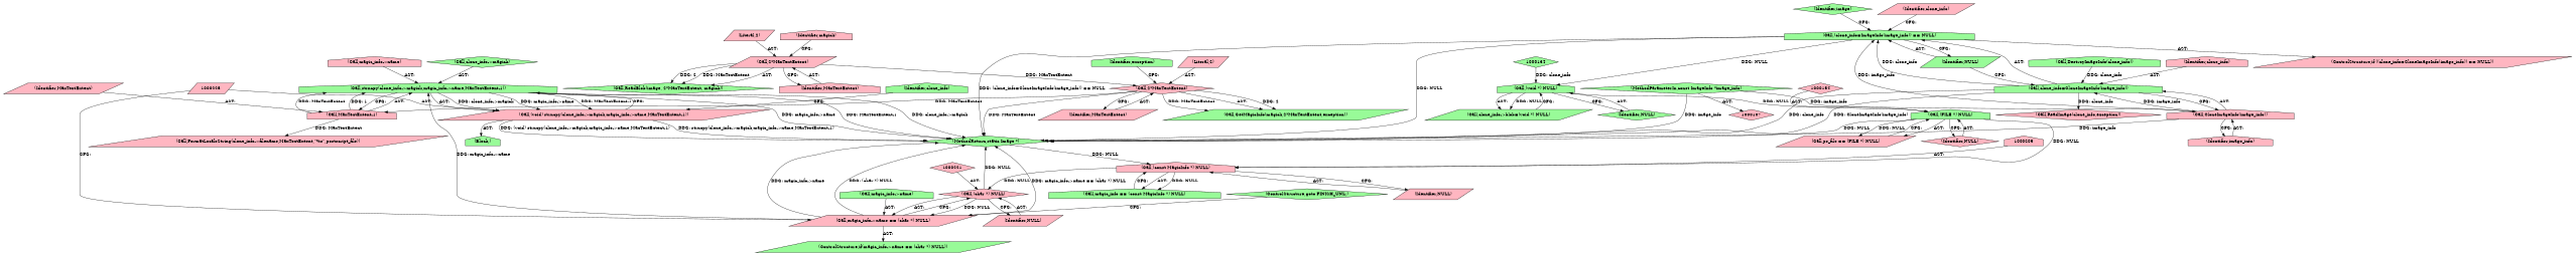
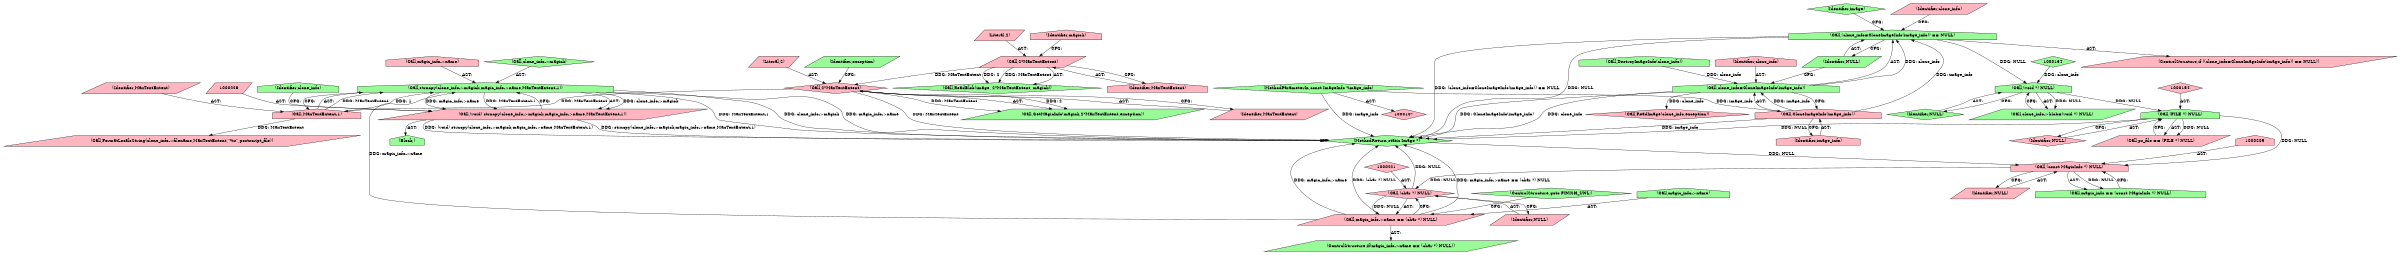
  digraph {
    node [fillcolor=lightpink shape=house style=filled]
    n1 [fillcolor=palegreen label="(Call,strncpy(clone_info->magick,magic_info->name,MaxTextExtent-1))"]
    n2 [label="(Call,MaxTextExtent-1)"]
    n3 [label="(Call,(void) strncpy(clone_info->magick,magic_info->name,MaxTextExtent-1))" shape=parallelogram]
    n4 [fillcolor=palegreen label="(MethodReturn,static Image *)" shape=diamond]
    n5 [label="(Call,FormatLocaleString(clone_info->filename,MaxTextExtent,\"%s\",postscript_file))" shape=parallelogram]
    n6 [fillcolor=palegreen label="(Block,)"]
    n7 [label="(Call,(const MagicInfo *) NULL)"]
    n8 [label="(Call,magic_info->name == (char *) NULL)" shape=parallelogram]
    n9 [label="(Call,(char *) NULL)" shape=diamond]
    n10 [fillcolor=palegreen label="(ControlStructure,if(magic_info->name == (char *) NULL))" shape=parallelogram]
    n11 [label="(Identifier,NULL)" shape=parallelogram]
    n12 [label="(Identifier,NULL)" shape=parallelogram]
    n13 [fillcolor=palegreen label="(Call,magic_info == (const MagicInfo *) NULL)"]
    n14 [fillcolor=palegreen label="(Call,(FILE *) NULL)"]
    n15 [label="(Call,ps_file == (FILE *) NULL)" shape=parallelogram]
    n16 [label="(Identifier,NULL)" shape=diamond]
    n17 [fillcolor=palegreen label="(Call,(void *) NULL)"]
    n18 [fillcolor=palegreen label="(Identifier,NULL)" shape=diamond]
    n19 [fillcolor=palegreen label="(Call,clone_info->blob=(void *) NULL)" shape=parallelogram]
-   n20 [fillcolor=palegreen label="(Call,(clone_info=ImageInfo(image_info)) == NULL)"]
+   n20 [fillcolor=palegreen label="(Call,(clone_info=CloneImageInfo(image_info)) == NULL)"]
    n21 [fillcolor=palegreen label="(Identifier,NULL)" shape=parallelogram]
    n22 [label="(ControlStructure,if ((clone_info=CloneImageInfo(image_info)) == NULL))" shape=parallelogram]
    n23 [fillcolor=palegreen label="(Call,clone_info=CloneImageInfo(image_info))"]
    n24 [label="(Call,CloneImageInfo(image_info))"]
    n25 [label="(Call,ReadImage(clone_info,exception))" shape=diamond]
    n26 [label="(Identifier,image_info)"]
    n27 [fillcolor=palegreen label="(Call,DestroyImageInfo(clone_info))"]
    n28 [fillcolor=palegreen label="(MethodParameterIn,const ImageInfo *image_info)" shape=diamond]
    1000107 [shape=diamond]
    n30 [label="(Call,2*MaxTextExtent)" shape=diamond]
    n31 [fillcolor=palegreen label="(Call,GetMagicInfo(magick,2*MaxTextExtent,exception))" shape=parallelogram]
    n32 [label="(Identifier,MaxTextExtent)" shape=parallelogram]
    n33 [label="(Call,2*MaxTextExtent)" shape=parallelogram]
    n34 [fillcolor=palegreen label="(Call,ReadBlob(image, 2*MaxTextExtent, magick))" shape=diamond]
    n35 [label="(Identifier,MaxTextExtent)"]
    n36 [label="(Literal,2)" shape=parallelogram]
    n37 [fillcolor=palegreen label="(Identifier,image)" shape=diamond]
    n38 [fillcolor=palegreen label="(ControlStructure,goto FINISH_UNL;)" shape=diamond]
-   n39 [fillcolor=palegreen label="(Identifier,exception)"]
+   n39 [fillcolor=palegreen label="(Identifier,exception)" shape=parallelogram]
    n40 [label="(Call,magic_info->name)"]
    n41 [fillcolor=palegreen label="(Call,magic_info->name)"]
    n42 [label="(Identifier,clone_info)" shape=parallelogram]
    n43 [label="(Literal,2)" shape=parallelogram]
    n44 [fillcolor=palegreen label="(Identifier,clone_info)"]
    n45 [label="(Identifier,magick)"]
    n46 [label="(Identifier,MaxTextExtent)" shape=parallelogram]
    n47 [label="(Identifier,clone_info)"]
    n48 [fillcolor=palegreen label="(Call,clone_info->magick)" shape=diamond]
    1000225 [shape=parallelogram]
    1000221 [shape=diamond]
    1000205
    1000154 [shape=diamond]
    1000134 [fillcolor=palegreen shape=diamond]
    n1 -> n2 [label="CFG: "]
    n1 -> n3 [label="AST: "]
    n1 -> n3 [label="DDG: clone_info->magick"]
    n1 -> n3 [label="DDG: magic_info->name"]
    n1 -> n3 [label="DDG: MaxTextExtent-1"]
    n1 -> n4 [label="DDG: clone_info->magick"]
    n1 -> n4 [label="DDG: MaxTextExtent-1"]
    n1 -> n4 [label="DDG: magic_info->name"]
    n2 -> n1 [label="AST: "]
    n2 -> n1 [label="DDG: MaxTextExtent"]
    n2 -> n1 [label="DDG: 1"]
    n2 -> n5 [label="DDG: MaxTextExtent"]
    n3 -> n1 [label="CFG: "]
    n3 -> n4 [label="DDG: strncpy(clone_info->magick,magic_info->name,MaxTextExtent-1)"]
    n3 -> n4 [label="DDG: (void) strncpy(clone_info->magick,magic_info->name,MaxTextExtent-1)"]
    n3 -> n6 [label="AST: "]
    n4 -> n7 [label="DDG: NULL"]
    n7 -> n9 [label="DDG: NULL"]
    n7 -> n12 [label="CFG: "]
    n7 -> n13 [label="AST: "]
    n7 -> n13 [label="DDG: NULL"]
    n8 -> n1 [label="DDG: magic_info->name"]
    n8 -> n4 [label="DDG: magic_info->name == (char *) NULL"]
    n8 -> n4 [label="DDG: magic_info->name"]
    n8 -> n4 [label="DDG: (char *) NULL"]
    n8 -> n9 [label="CFG: "]
    n8 -> n10 [label="AST: "]
    n9 -> n4 [label="DDG: NULL"]
    n9 -> n8 [label="AST: "]
    n9 -> n8 [label="DDG: NULL"]
    n9 -> n11 [label="CFG: "]
    n11 -> n9 [label="AST: "]
    n12 -> n7 [label="AST: "]
    n13 -> n7 [label="CFG: "]
    n14 -> n4 [label="DDG: NULL"]
    n14 -> n7 [label="DDG: NULL"]
    n14 -> n15 [label="AST: "]
    n14 -> n15 [label="DDG: NULL"]
    n14 -> n16 [label="CFG: "]
    n15 -> n14 [label="CFG: "]
    n16 -> n14 [label="AST: "]
    n17 -> n14 [label="DDG: NULL"]
    n17 -> n18 [label="CFG: "]
    n17 -> n19 [label="AST: "]
    n17 -> n19 [label="DDG: NULL"]
    n18 -> n17 [label="AST: "]
    n19 -> n17 [label="CFG: "]
    n20 -> n4 [label="DDG: NULL"]
    n20 -> n4 [label="DDG: (clone_info=CloneImageInfo(image_info)) == NULL"]
    n20 -> n17 [label="DDG: NULL"]
    n20 -> n21 [label="CFG: "]
    n20 -> n22 [label="AST: "]
    n21 -> n20 [label="AST: "]
    n21 -> n23 [label="CFG: "]
    n23 -> n4 [label="DDG: clone_info"]
    n23 -> n4 [label="DDG: CloneImageInfo(image_info)"]
    n23 -> n20 [label="AST: "]
    n23 -> n20 [label="DDG: clone_info"]
    n23 -> n24 [label="CFG: "]
    n23 -> n25 [label="DDG: clone_info"]
    n24 -> n4 [label="DDG: image_info"]
    n24 -> n20 [label="DDG: image_info"]
    n24 -> n23 [label="AST: "]
    n24 -> n23 [label="DDG: image_info"]
    n24 -> n26 [label="CFG: "]
    n26 -> n24 [label="AST: "]
    n27 -> n23 [label="DDG: clone_info"]
    n28 -> n4 [label="DDG: image_info"]
    n28 -> n24 [label="DDG: image_info"]
    n28 -> 1000107 [label="AST: "]
    n30 -> n2 [label="DDG: MaxTextExtent"]
    n30 -> n4 [label="DDG: MaxTextExtent"]
    n30 -> n31 [label="AST: "]
    n30 -> n31 [label="DDG: 2"]
    n30 -> n31 [label="DDG: MaxTextExtent"]
    n30 -> n32 [label="CFG: "]
    n32 -> n30 [label="AST: "]
    n33 -> n30 [label="DDG: MaxTextExtent"]
    n33 -> n34 [label="AST: "]
    n33 -> n34 [label="DDG: 2"]
    n33 -> n34 [label="DDG: MaxTextExtent"]
    n33 -> n35 [label="CFG: "]
    n35 -> n33 [label="AST: "]
    n36 -> n30 [label="AST: "]
    n37 -> n20 [label="CFG: "]
    n38 -> n8 [label="CFG: "]
    n39 -> n30 [label="CFG: "]
    n40 -> n1 [label="AST: "]
    n41 -> n8 [label="AST: "]
    n42 -> n20 [label="CFG: "]
    n43 -> n33 [label="AST: "]
    n44 -> n3 [label="CFG: "]
    n45 -> n33 [label="CFG: "]
    n46 -> n2 [label="AST: "]
    n47 -> n23 [label="AST: "]
    n48 -> n1 [label="AST: "]
    1000225 -> n3 [label="AST: "]
-   1000225 -> n8 [label="CFG: "]
    1000221 -> n9 [label="AST: "]
    1000205 -> n7 [label="AST: "]
    1000154 -> n14 [label="AST: "]
    1000134 -> n17 [label="DDG: clone_info"]
  }
